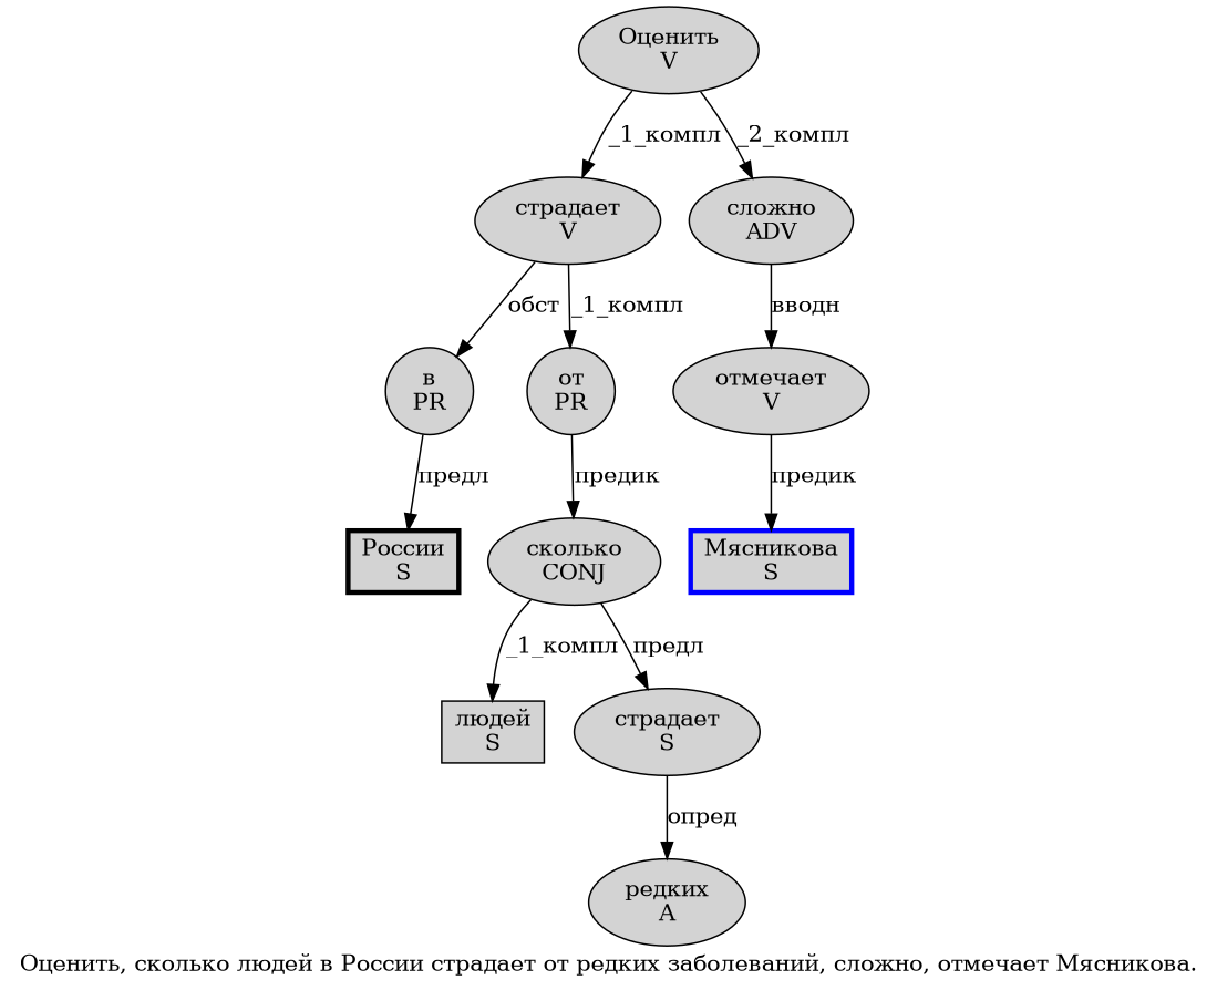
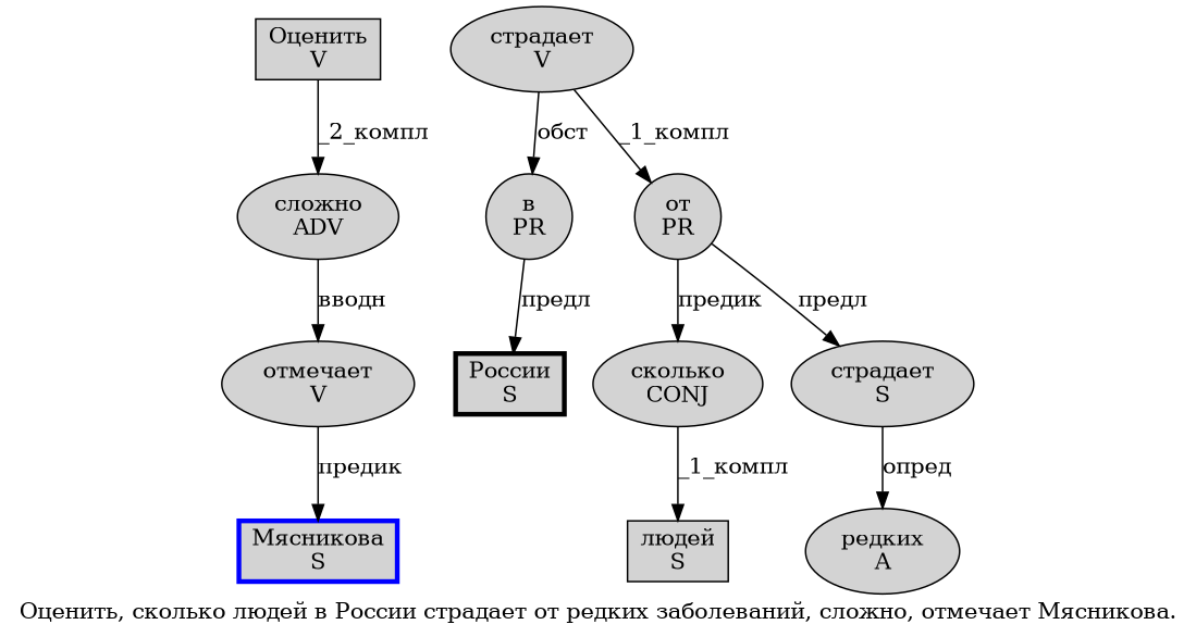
  digraph {
    label="Оценить, сколько людей в России страдает от редких заболеваний, сложно, отмечает Мясникова."
    node [fillcolor=lightgray penwidth=1 shape=ellipse style=filled]
-   n1 [label="Оценить\nV"]
+   n1 [label="Оценить\nV" shape=box]
    n2 [label="страдает\nV"]
    n3 [label="сложно\nADV"]
    n4 [label="в\nPR"]
    n5 [label="от\nPR"]
    n6 [label="отмечает\nV"]
    n7 [color=blue label="Мясникова\nS" penwidth=3 shape=box]
    n8 [label="сколько\nCONJ"]
    n9 [label="людей\nS" shape=box]
    n10 [color=black label="России\nS" penwidth=3 shape=box]
    n11 [label="страдает\nS"]
    n12 [label="редких\nA"]
-   n1 -> n2 [label="_1_компл"]
    n1 -> n3 [label="_2_компл"]
    n2 -> n4 [label="обст"]
    n2 -> n5 [label="_1_компл"]
    n3 -> n6 [label="вводн"]
    n4 -> n10 [label="предл"]
    n5 -> n8 [label="предик"]
-   n8 -> n11 [label="предл"]
+   n5 -> n11 [label="предл"]
    n6 -> n7 [label="предик"]
    n8 -> n9 [label="_1_компл"]
    n11 -> n12 [label="опред"]
  }
